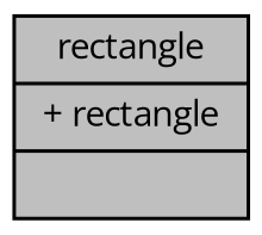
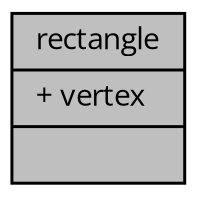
  digraph {
    fontname="Open Sans"
-   n1 [color=black fillcolor=grey75 fontcolor=black fontname="Open Sans" fontsize=10 height=0.2 label="{rectangle\n|+ rectangle\l|}" shape=record style=filled width=0.4]
+   n1 [color=black fillcolor=grey75 fontcolor=black fontname="Open Sans" fontsize=10 height=0.2 label="{rectangle\n|+ vertex\l|}" shape=record style=filled width=0.4]
  }
